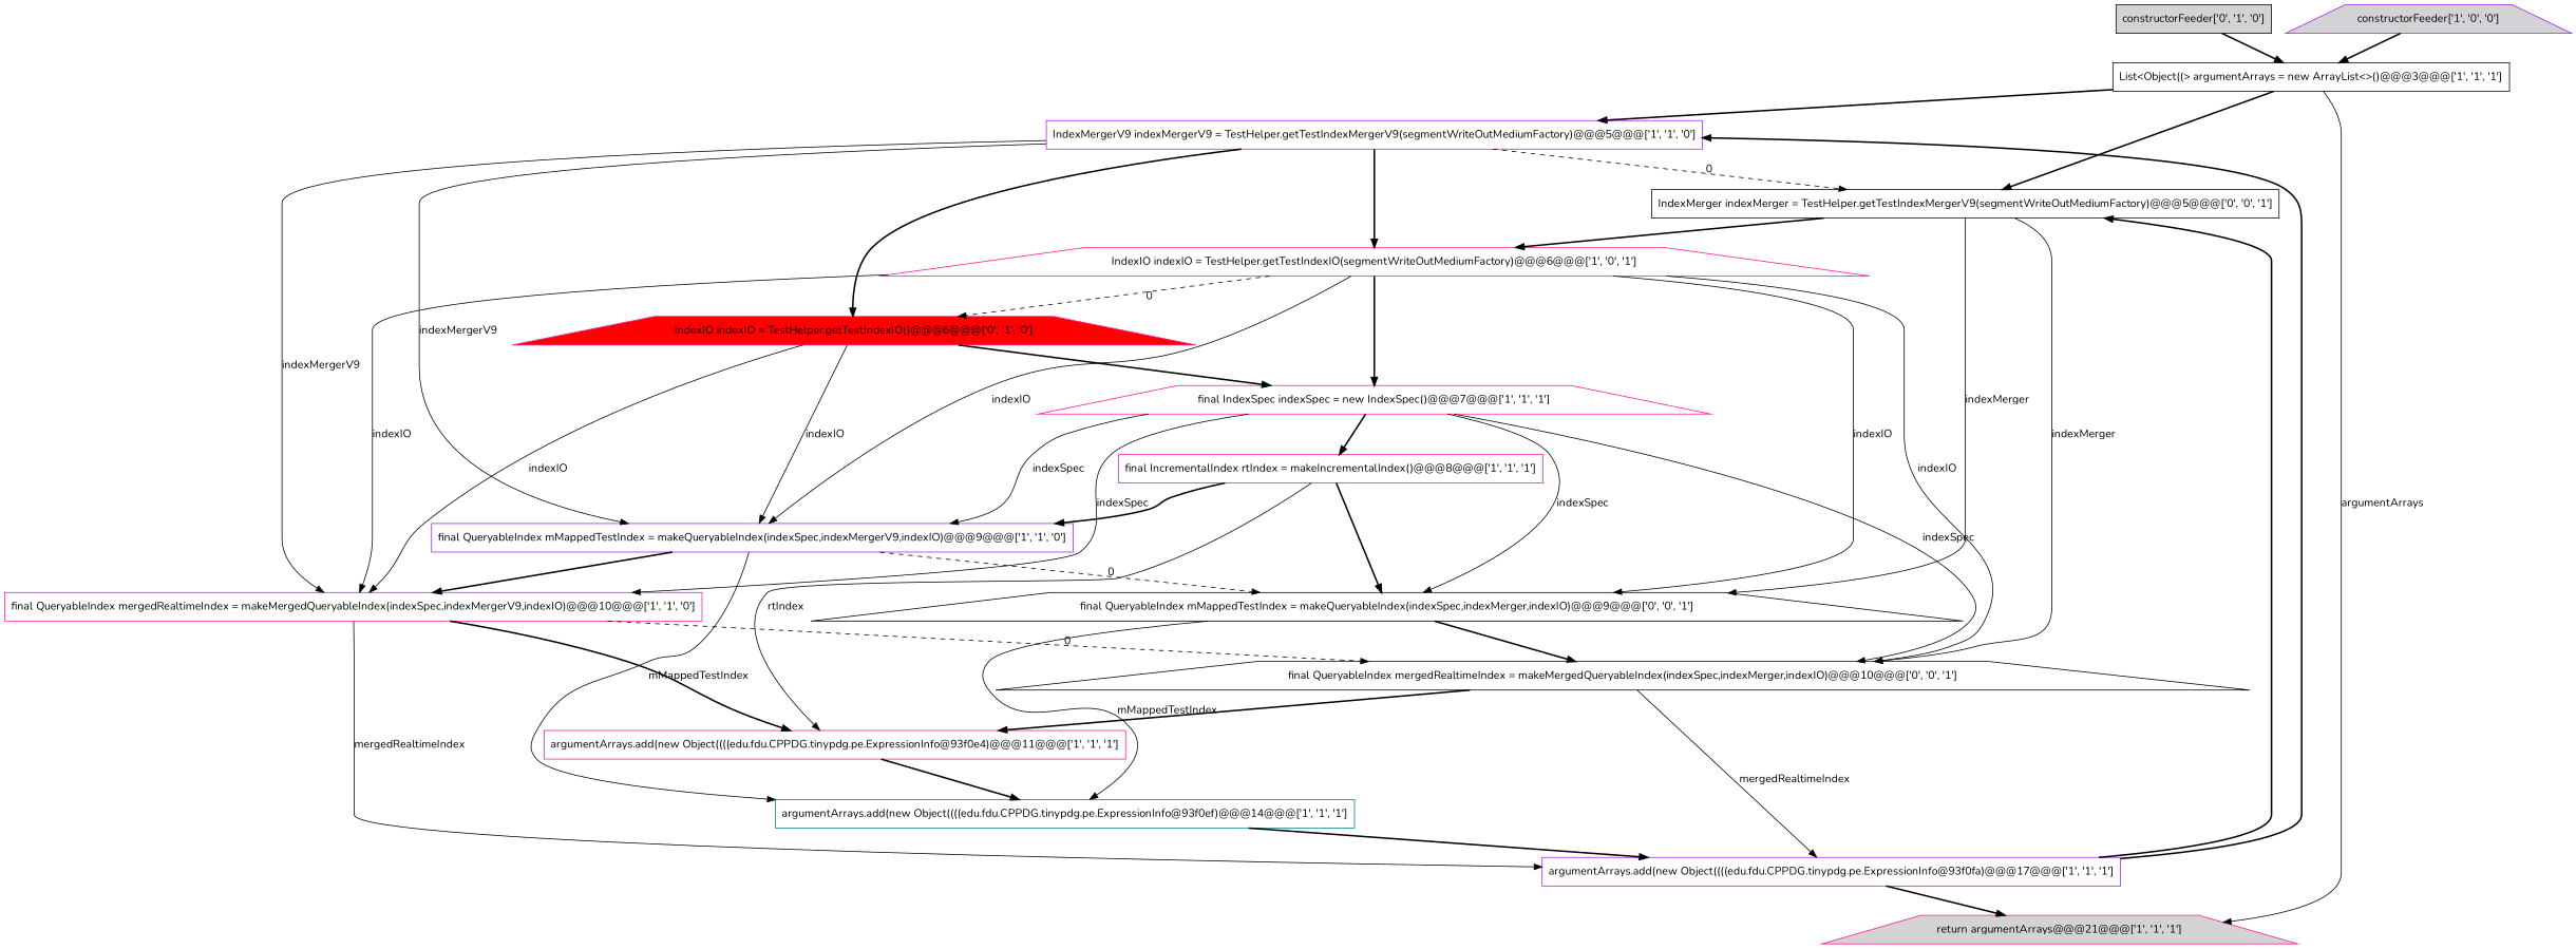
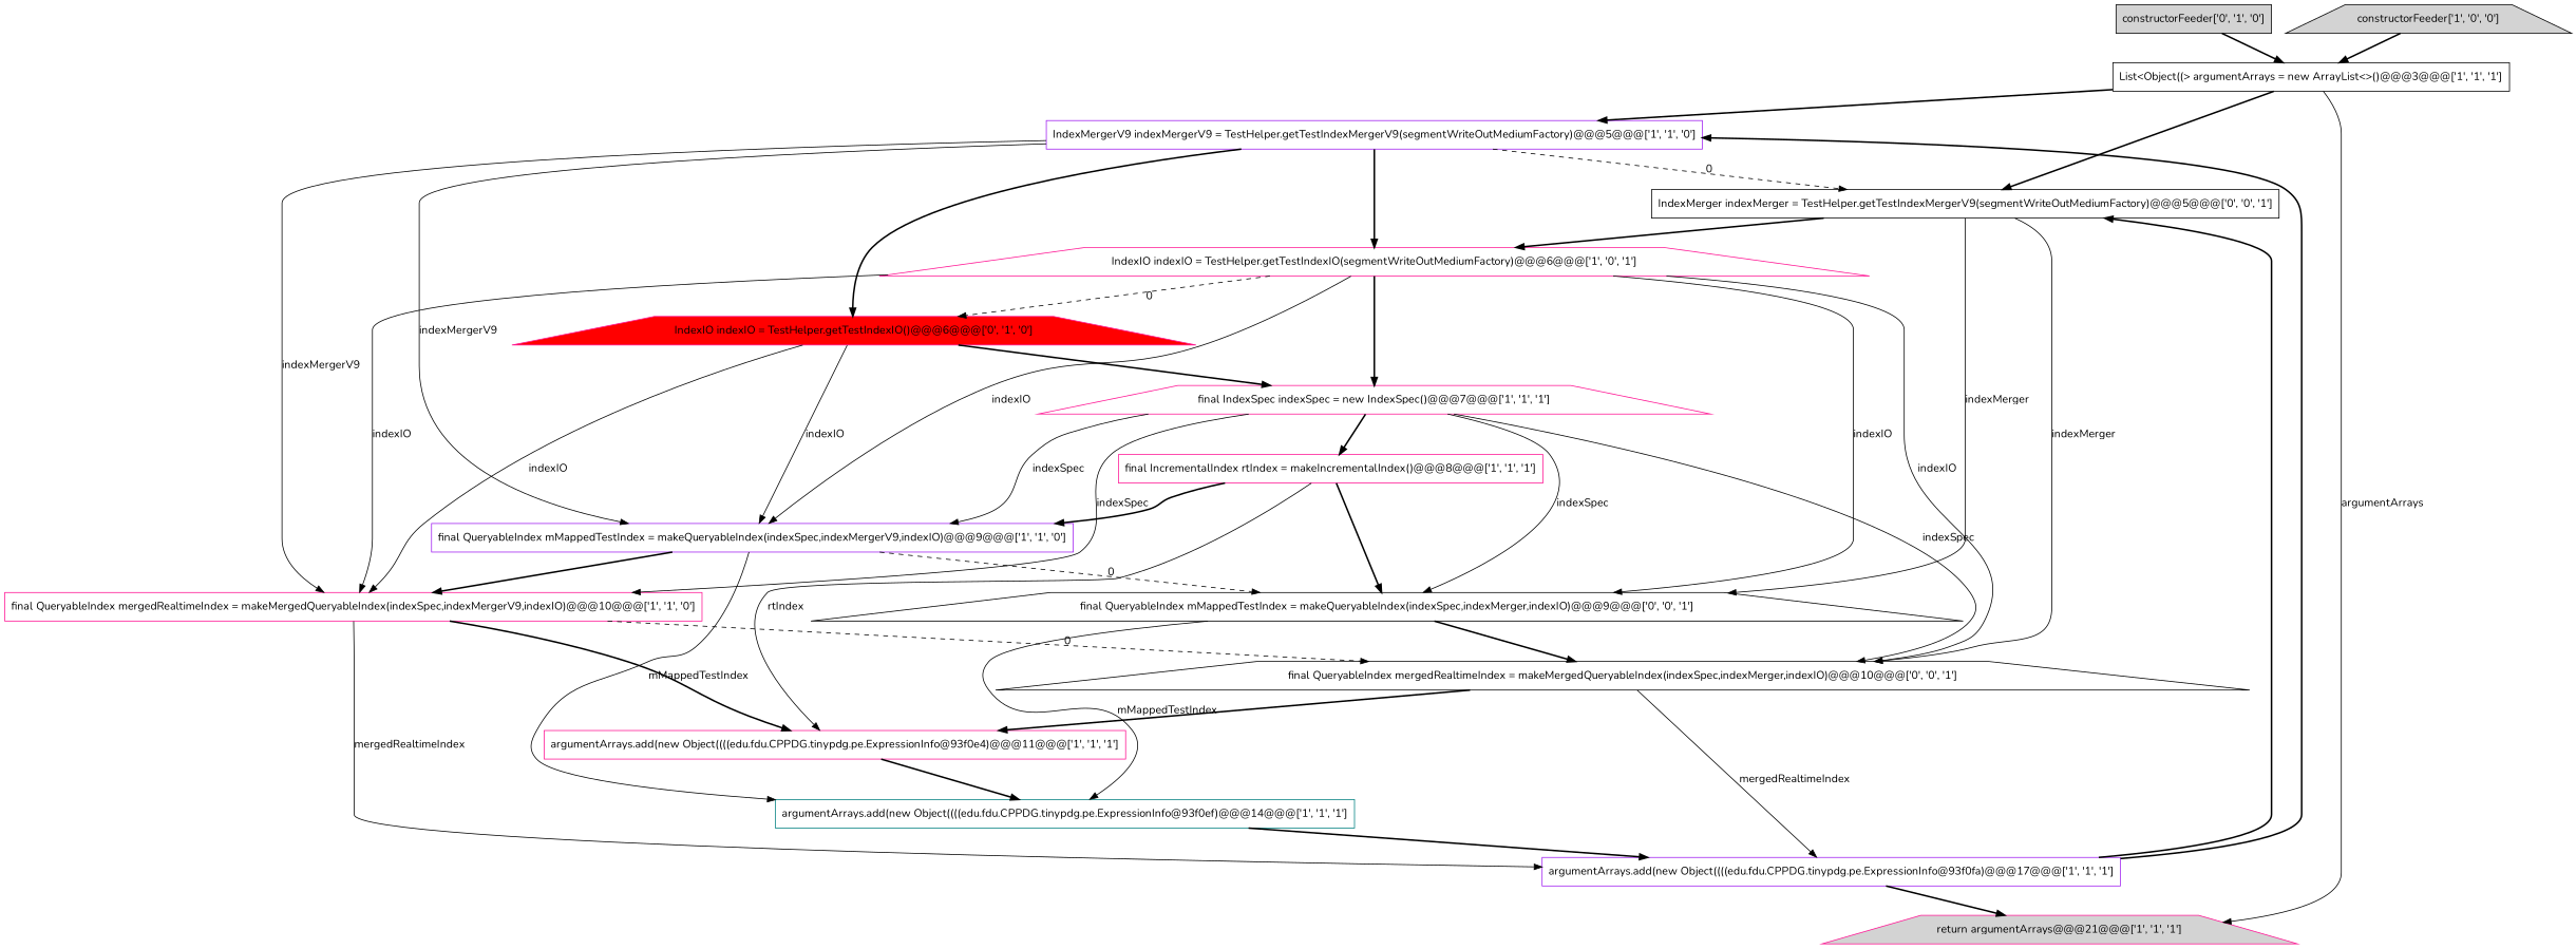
  digraph {
    fontname=Nunito
    node [color=deeppink fillcolor=white fontname=Nunito shape=box style=filled]
    edge [fontname=Nunito style=bold]
    n1 [color=black label="List<Object((> argumentArrays = new ArrayList<>()@@@3@@@['1', '1', '1']"]
    n2 [color=purple label="IndexMergerV9 indexMergerV9 = TestHelper.getTestIndexMergerV9(segmentWriteOutMediumFactory)@@@5@@@['1', '1', '0']"]
    n3 [color=black label="IndexMerger indexMerger = TestHelper.getTestIndexMergerV9(segmentWriteOutMediumFactory)@@@5@@@['0', '0', '1']"]
    n4 [fillcolor=lightgray label="return argumentArrays@@@21@@@['1', '1', '1']" shape=trapezium]
    n5 [label="IndexIO indexIO = TestHelper.getTestIndexIO(segmentWriteOutMediumFactory)@@@6@@@['1', '0', '1']" shape=trapezium]
    n6 [label="final QueryableIndex mergedRealtimeIndex = makeMergedQueryableIndex(indexSpec,indexMergerV9,indexIO)@@@10@@@['1', '1', '0']"]
    n7 [fillcolor=red label="IndexIO indexIO = TestHelper.getTestIndexIO()@@@6@@@['0', '1', '0']" shape=trapezium]
    n8 [color=purple label="final QueryableIndex mMappedTestIndex = makeQueryableIndex(indexSpec,indexMergerV9,indexIO)@@@9@@@['1', '1', '0']"]
    n9 [color=black label="final QueryableIndex mergedRealtimeIndex = makeMergedQueryableIndex(indexSpec,indexMerger,indexIO)@@@10@@@['0', '0', '1']" shape=trapezium]
    n10 [color=black label="final QueryableIndex mMappedTestIndex = makeQueryableIndex(indexSpec,indexMerger,indexIO)@@@9@@@['0', '0', '1']" shape=trapezium]
    n11 [label="final IndexSpec indexSpec = new IndexSpec()@@@7@@@['1', '1', '1']" shape=trapezium]
    n12 [label="argumentArrays.add(new Object((((edu.fdu.CPPDG.tinypdg.pe.ExpressionInfo@93f0e4)@@@11@@@['1', '1', '1']"]
    n13 [color=purple label="argumentArrays.add(new Object((((edu.fdu.CPPDG.tinypdg.pe.ExpressionInfo@93f0fa)@@@17@@@['1', '1', '1']"]
    n14 [color=teal label="argumentArrays.add(new Object((((edu.fdu.CPPDG.tinypdg.pe.ExpressionInfo@93f0ef)@@@14@@@['1', '1', '1']"]
    n15 [color=black fillcolor=lightgray label="constructorFeeder['0', '1', '0']"]
-   n16 [color=purple fillcolor=lightgray label="constructorFeeder['1', '0', '0']" shape=trapezium]
+   n16 [color=black fillcolor=lightgray label="constructorFeeder['1', '0', '0']" shape=trapezium]
    n17 [label="final IncrementalIndex rtIndex = makeIncrementalIndex()@@@8@@@['1', '1', '1']"]
    n1 -> n2
    n1 -> n3
    n1 -> n4 [label=argumentArrays style=solid]
    n2 -> n3 [label=0 style=dashed]
    n2 -> n5
    n2 -> n6 [label=indexMergerV9 style=solid]
    n2 -> n7
    n2 -> n8 [label=indexMergerV9 style=solid]
    n3 -> n5
    n3 -> n9 [label=indexMerger style=solid]
    n3 -> n10 [label=indexMerger style=solid]
    n5 -> n6 [label=indexIO style=solid]
    n5 -> n7 [label=0 style=dashed]
    n5 -> n8 [label=indexIO style=solid]
    n5 -> n9 [label=indexIO style=solid]
    n5 -> n10 [label=indexIO style=solid]
    n5 -> n11
    n6 -> n9 [label=0 style=dashed]
    n6 -> n12
    n6 -> n13 [label=mergedRealtimeIndex style=solid]
    n7 -> n6 [label=indexIO style=solid]
    n7 -> n8 [label=indexIO style=solid]
    n7 -> n11
    n8 -> n6
    n8 -> n10 [label=0 style=dashed]
    n8 -> n14 [label=mMappedTestIndex style=solid]
    n9 -> n12
    n9 -> n13 [label=mergedRealtimeIndex style=solid]
    n10 -> n9
    n10 -> n14 [label=mMappedTestIndex style=solid]
    n11 -> n6 [label=indexSpec style=solid]
    n11 -> n8 [label=indexSpec style=solid]
    n11 -> n9 [label=indexSpec style=solid]
    n11 -> n10 [label=indexSpec style=solid]
    n11 -> n17
    n12 -> n14
    n13 -> n2
    n13 -> n3
    n13 -> n4
    n14 -> n13
    n15 -> n1
    n16 -> n1
    n17 -> n8
    n17 -> n10
    n17 -> n12 [label=rtIndex style=solid]
  }
